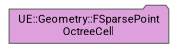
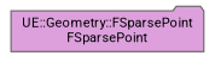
  digraph {
    rankdir=LR
    fontname=Roboto
-   n1 [color=grey40 fillcolor=plum fontname=Roboto fontsize=10 height=0.2 label="UE::Geometry::FSparsePoint\lOctreeCell" shape=folder style=filled width=0.4]
+   n1 [color=grey40 fillcolor=plum fontname=Roboto fontsize=10 height=0.2 label="UE::Geometry::FSparsePoint\lFSparsePoint" shape=folder style=filled width=0.4]
  }
